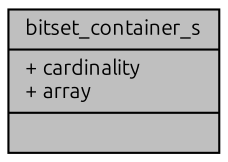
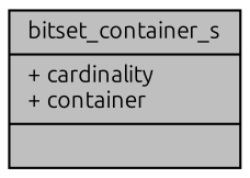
  digraph {
    fontname=Ubuntu
-   n1 [color=black fillcolor=grey75 fontcolor=black fontname=Ubuntu fontsize=10 height=0.2 label="{bitset_container_s\n|+ cardinality\l+ array\l|}" shape=record style=filled width=0.4]
+   n1 [color=black fillcolor=grey75 fontcolor=black fontname=Ubuntu fontsize=10 height=0.2 label="{bitset_container_s\n|+ cardinality\l+ container\l|}" shape=record style=filled width=0.4]
  }
